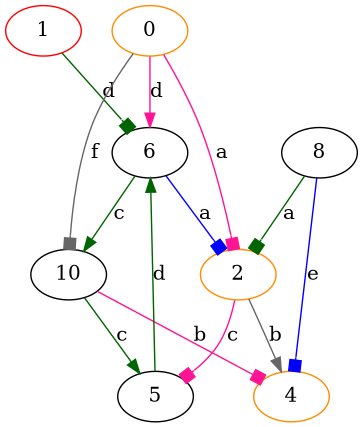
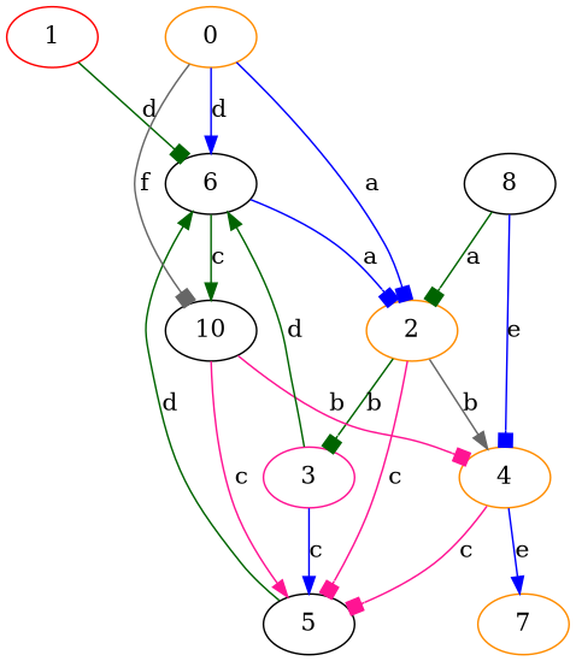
  strict digraph {
    fontname="DejaVu Serif"
    node [color=black fontname="DejaVu Serif"]
    edge [arrowhead=box color=darkgreen fontname="DejaVu Serif"]
    1 [color=red]
    6
    2 [color=darkorange]
    10
+   3 [color=deeppink]
    4 [color=darkorange]
    5
+   7 [color=darkorange]
    8
    0 [color=darkorange]
    1 -> 6 [label=d]
    6 -> 2 [color=blue label=a]
    6 -> 10 [arrowhead=normal label=c]
+   2 -> 3 [label=b]
    2 -> 4 [arrowhead=normal color=gray40 label=b]
    2 -> 5 [color=deeppink label=c]
    10 -> 4 [color=deeppink label=b]
-   10 -> 5 [arrowhead=normal label=c]
+   10 -> 5 [arrowhead=normal color=deeppink label=c]
+   3 -> 6 [arrowhead=normal label=d]
+   3 -> 5 [arrowhead=normal color=blue label=c]
+   4 -> 5 [color=deeppink label=c]
+   4 -> 7 [arrowhead=normal color=blue label=e]
    5 -> 6 [arrowhead=normal label=d]
    8 -> 2 [label=a]
    8 -> 4 [color=blue label=e]
-   0 -> 6 [arrowhead=normal color=deeppink label=d]
-   0 -> 2 [color=deeppink label=a]
+   0 -> 6 [arrowhead=normal color=blue label=d]
+   0 -> 2 [color=blue label=a]
    0 -> 10 [color=gray40 label=f]
  }
